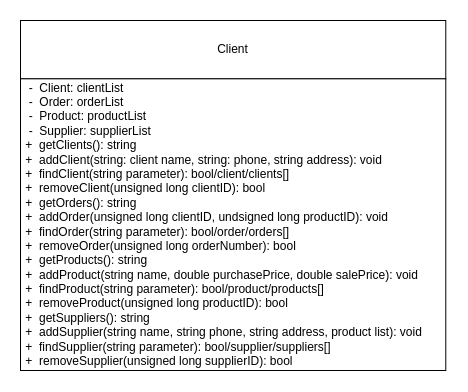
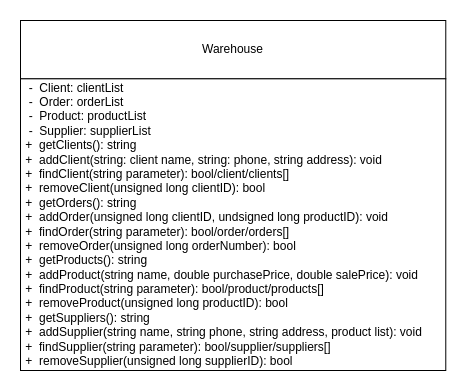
  <mxCell id="0" />
  <mxCell id="1" parent="0" />
  <mxCell id="2" value="-" style="group" parent="1" vertex="1" connectable="0"><mxGeometry x="20" y="20" width="425.28" height="350" as="geometry" /></mxCell>
- <mxCell id="3" value="Client" style="text;html=1;align=center;verticalAlign=middle;whiteSpace=wrap;rounded=0;strokeColor=#000000;fillColor=#ffffff;" parent="2" vertex="1"><mxGeometry width="425.28" height="58.333" as="geometry" /></mxCell>
+ <mxCell id="3" value="Warehouse" style="text;html=1;align=center;verticalAlign=middle;whiteSpace=wrap;rounded=0;strokeColor=#000000;fillColor=#ffffff;" parent="2" vertex="1"><mxGeometry width="425.28" height="58.333" as="geometry" /></mxCell>
  <mxCell id="4" value="&amp;nbsp; -&amp;nbsp; Client: clientList&amp;nbsp;&lt;br&gt;&amp;nbsp; -&amp;nbsp; Order: orderList&lt;br&gt;&amp;nbsp; -&amp;nbsp; Product: productList&lt;br&gt;&amp;nbsp; -&amp;nbsp; Supplier: supplierList&lt;br&gt;&amp;nbsp;+&amp;nbsp; getClients(): string&lt;br&gt;&amp;nbsp;+&amp;nbsp; addClient(string: client name, string: phone, string address): void&lt;br&gt;&amp;nbsp;+&amp;nbsp; findClient(string parameter): bool/client/clients[]&lt;br&gt;&amp;nbsp;+&amp;nbsp; removeClient(unsigned long clientID): bool&lt;br&gt;&amp;nbsp;+&amp;nbsp; getOrders(): string&lt;br&gt;&amp;nbsp;+&amp;nbsp; addOrder(unsigned long clientID, undsigned long productID): void&lt;br&gt;&amp;nbsp;+&amp;nbsp; findOrder(string parameter): bool/order/orders[]&lt;br&gt;&amp;nbsp;+&amp;nbsp; removeOrder(unsigned long orderNumber): bool&lt;br&gt;&amp;nbsp;+&amp;nbsp; getProducts(): string&lt;br&gt;&amp;nbsp;+&amp;nbsp; addProduct(string name, double purchasePrice, double salePrice): void&lt;br&gt;&amp;nbsp;+&amp;nbsp; findProduct(string parameter): bool/product/products[]&lt;br&gt;&amp;nbsp;+&amp;nbsp; removeProduct(unsigned long productID): bool&lt;br&gt;&amp;nbsp;+&amp;nbsp; getSuppliers(): string&lt;br&gt;&amp;nbsp;+&amp;nbsp; addSupplier(string name, string phone, string address, product list): void&lt;br&gt;&amp;nbsp;+&amp;nbsp; findSupplier(string parameter): bool/supplier/suppliers[]&lt;br&gt;&amp;nbsp;+&amp;nbsp; removeSupplier(unsigned long supplierID): bool" style="text;html=1;align=left;verticalAlign=middle;whiteSpace=wrap;rounded=0;strokeColor=#000000;fillColor=#ffffff;" parent="2" vertex="1"><mxGeometry y="58.333" width="425.28" height="291.667" as="geometry" /></mxCell>
